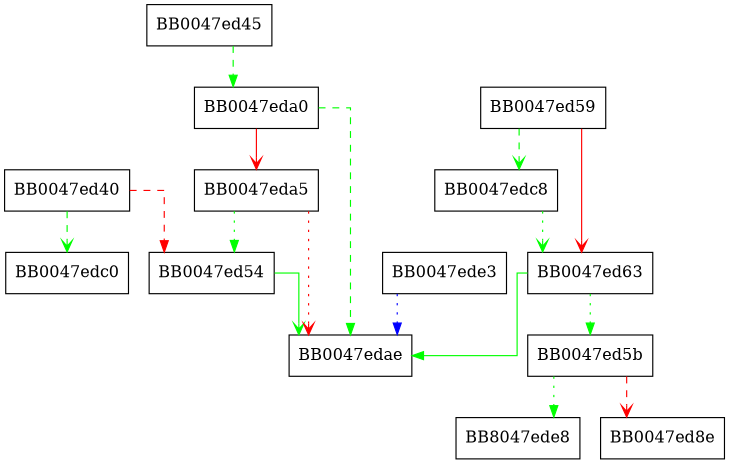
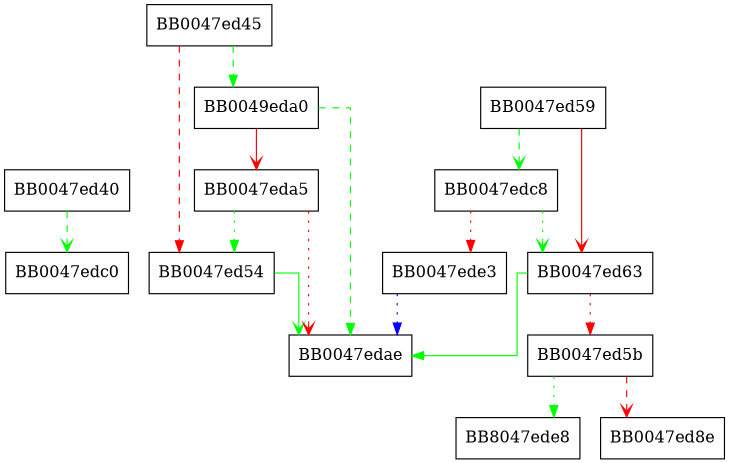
  digraph {
    splines=ortho
    node [shape=box]
    edge [arrowhead=normal color=green style=dotted]
    BB0047ed40
    BB0047edc0
    BB0047ed45
-   BB0047eda0
+   BB0047eda0 [label=BB0049eda0]
    BB0047ed54
    BB0047edae
    BB0047eda5
    BB0047ed59
    BB0047edc8
    BB0047ed63
    BB0047ede3
    n12 [label=BB0047ed5b]
    n13 [label=BB8047ede8]
    BB0047ed8e
    BB0047ed40 -> BB0047edc0 [arrowhead=vee style=dashed]
    BB0047ed45 -> BB0047eda0 [style=dashed]
-   BB0047ed40 -> BB0047ed54 [color=red style=dashed]
+   BB0047ed45 -> BB0047ed54 [color=red style=dashed]
    BB0047eda0 -> BB0047edae [style=dashed]
    BB0047eda0 -> BB0047eda5 [arrowhead=vee color=red style=solid]
    BB0047ed54 -> BB0047edae [arrowhead=vee style=solid]
    BB0047eda5 -> BB0047ed54
    BB0047eda5 -> BB0047edae [arrowhead=vee color=red]
    BB0047ed59 -> BB0047edc8 [arrowhead=vee style=dashed]
    BB0047ed59 -> BB0047ed63 [arrowhead=vee color=red style=solid]
    BB0047edc8 -> BB0047ed63 [arrowhead=vee]
+   BB0047edc8 -> BB0047ede3 [color=red]
    BB0047ed63 -> BB0047edae [style=solid]
-   BB0047ed63 -> n12
+   BB0047ed63 -> n12 [color=red]
    BB0047ede3 -> BB0047edae [color=blue]
    n12 -> n13
    n12 -> BB0047ed8e [arrowhead=vee color=red style=dashed]
  }
